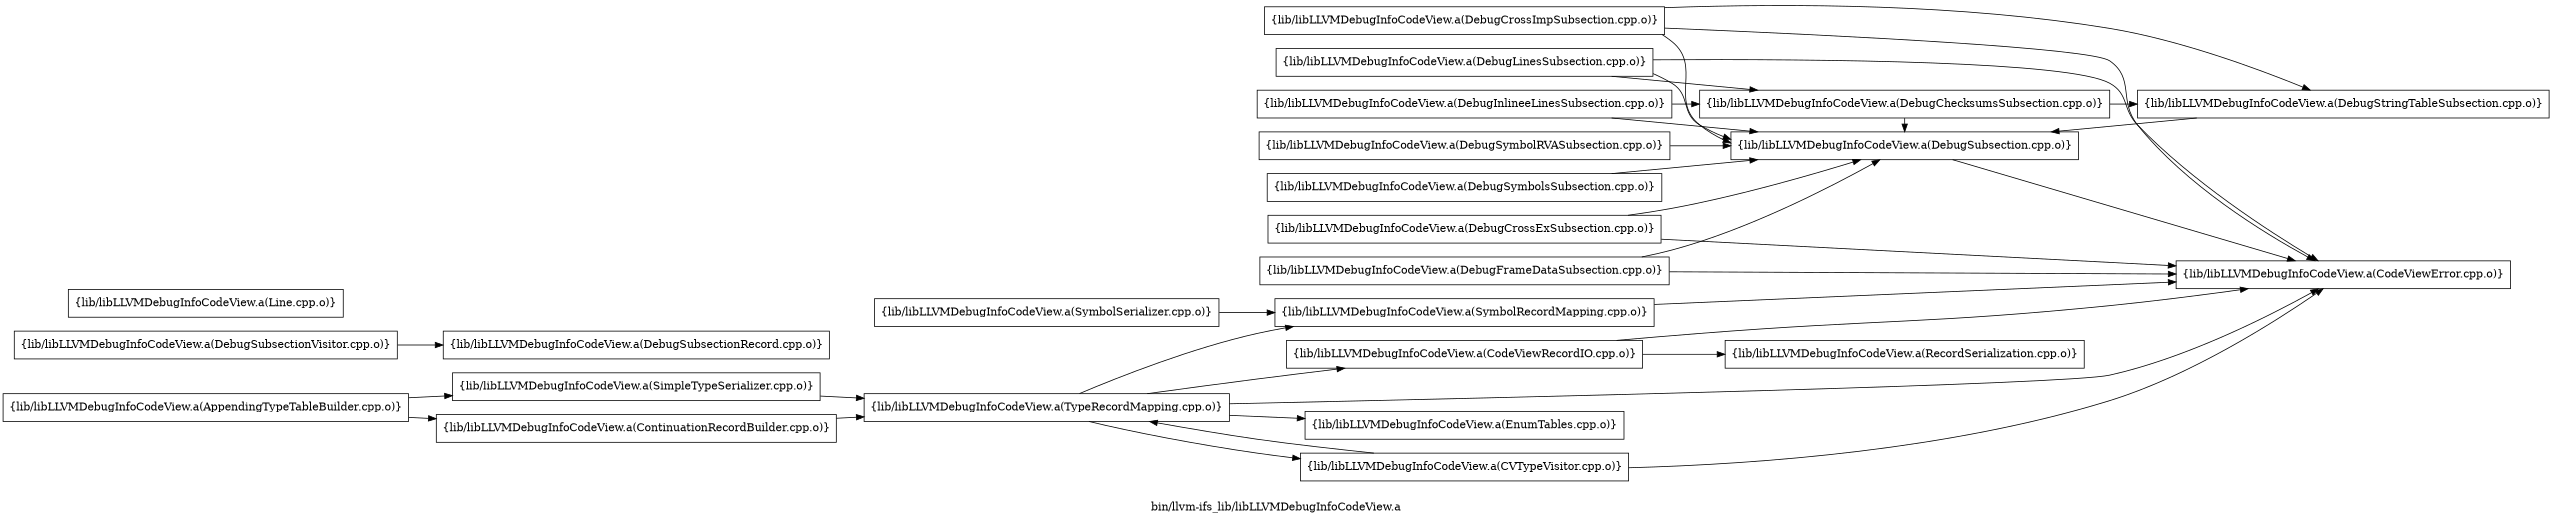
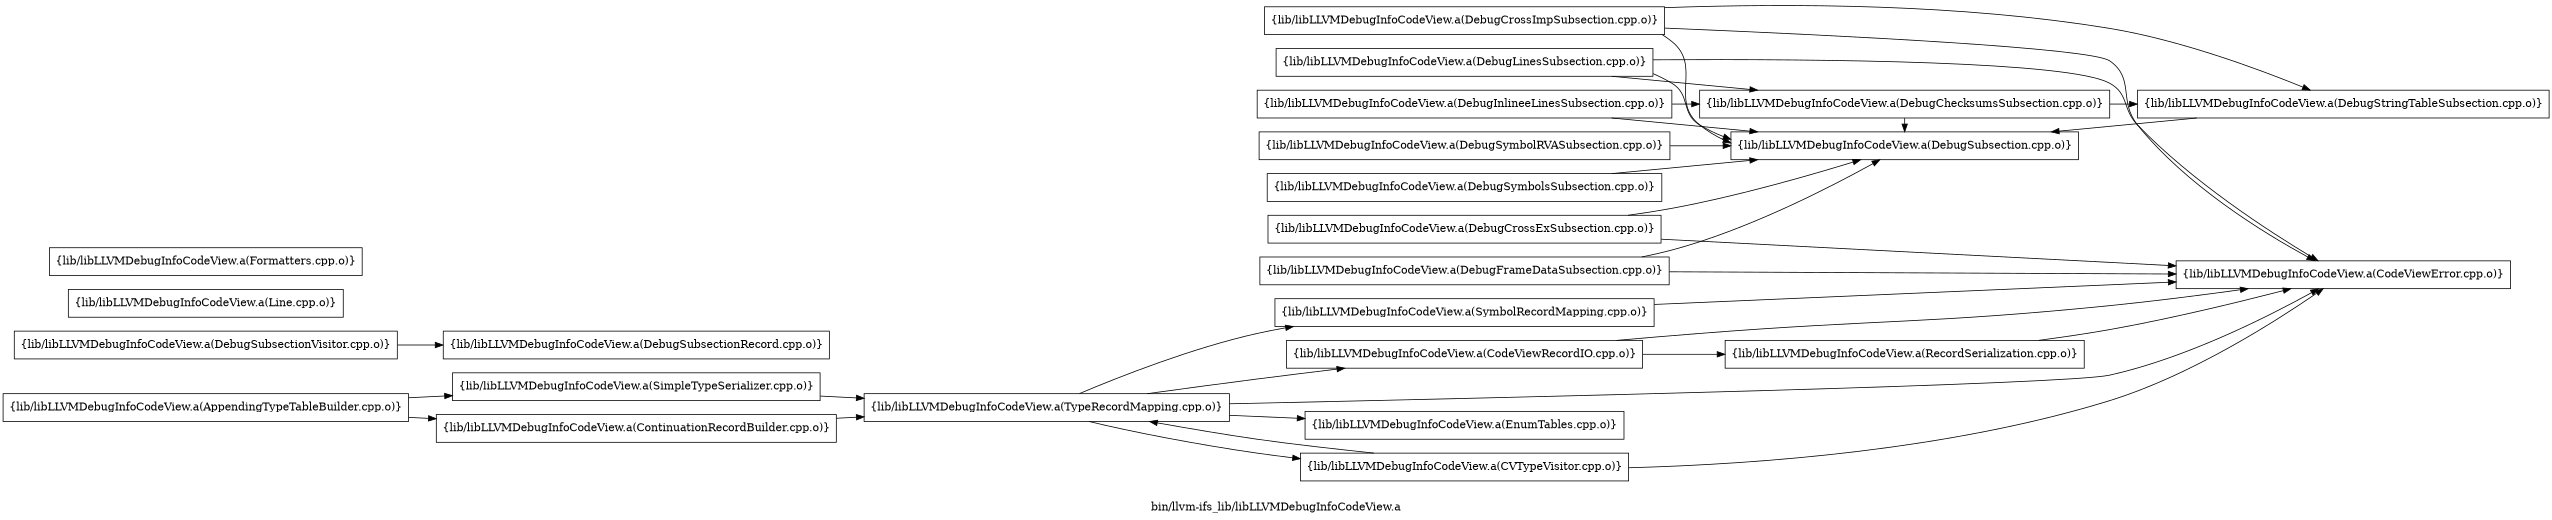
  digraph {
    label="bin/llvm-ifs_lib/libLLVMDebugInfoCodeView.a"
    rankdir=LR
    node [group=0 shape=box]
    n1 [label="{lib/libLLVMDebugInfoCodeView.a(DebugInlineeLinesSubsection.cpp.o)}"]
    n2 [label="{lib/libLLVMDebugInfoCodeView.a(DebugSubsection.cpp.o)}"]
    n3 [label="{lib/libLLVMDebugInfoCodeView.a(DebugChecksumsSubsection.cpp.o)}"]
    n4 [label="{lib/libLLVMDebugInfoCodeView.a(DebugStringTableSubsection.cpp.o)}"]
    n5 [label="{lib/libLLVMDebugInfoCodeView.a(DebugLinesSubsection.cpp.o)}"]
    n6 [label="{lib/libLLVMDebugInfoCodeView.a(CodeViewError.cpp.o)}"]
    n7 [label="{lib/libLLVMDebugInfoCodeView.a(DebugSubsectionRecord.cpp.o)}"]
    n8 [label="{lib/libLLVMDebugInfoCodeView.a(DebugSymbolRVASubsection.cpp.o)}"]
    n9 [label="{lib/libLLVMDebugInfoCodeView.a(DebugSymbolsSubsection.cpp.o)}"]
    n10 [label="{lib/libLLVMDebugInfoCodeView.a(Line.cpp.o)}"]
    n11 [label="{lib/libLLVMDebugInfoCodeView.a(DebugCrossExSubsection.cpp.o)}"]
    n12 [label="{lib/libLLVMDebugInfoCodeView.a(DebugCrossImpSubsection.cpp.o)}"]
    n13 [label="{lib/libLLVMDebugInfoCodeView.a(DebugFrameDataSubsection.cpp.o)}"]
    n14 [label="{lib/libLLVMDebugInfoCodeView.a(EnumTables.cpp.o)}"]
    n15 [label="{lib/libLLVMDebugInfoCodeView.a(SymbolRecordMapping.cpp.o)}"]
    n16 [label="{lib/libLLVMDebugInfoCodeView.a(CodeViewRecordIO.cpp.o)}"]
    n17 [label="{lib/libLLVMDebugInfoCodeView.a(RecordSerialization.cpp.o)}"]
-   n18 [label="{lib/libLLVMDebugInfoCodeView.a(SymbolSerializer.cpp.o)}"]
+   n19 [label="{lib/libLLVMDebugInfoCodeView.a(Formatters.cpp.o)}"]
    n20 [label="{lib/libLLVMDebugInfoCodeView.a(SimpleTypeSerializer.cpp.o)}"]
    n21 [label="{lib/libLLVMDebugInfoCodeView.a(TypeRecordMapping.cpp.o)}"]
    n22 [label="{lib/libLLVMDebugInfoCodeView.a(CVTypeVisitor.cpp.o)}"]
    n23 [label="{lib/libLLVMDebugInfoCodeView.a(AppendingTypeTableBuilder.cpp.o)}"]
    n24 [label="{lib/libLLVMDebugInfoCodeView.a(ContinuationRecordBuilder.cpp.o)}"]
    n25 [label="{lib/libLLVMDebugInfoCodeView.a(DebugSubsectionVisitor.cpp.o)}"]
    subgraph sub_1 {
      rank=same
      n1
    }
    subgraph sub_2 {
      rank=same
      n2
      n3
    }
    n1 -> n2
    n1 -> n3
    n3 -> n2
    n3 -> n4
    n4 -> n2
    n5 -> n2
    n5 -> n3
    n5 -> n6
    n8 -> n2
    n9 -> n2
    n11 -> n2
    n11 -> n6
    n12 -> n2
    n12 -> n4
    n12 -> n6
    n13 -> n2
    n13 -> n6
    n15 -> n6
    n16 -> n6
    n16 -> n17
-   n2 -> n6
-   n18 -> n15
+   n17 -> n6
    n20 -> n21
    n21 -> n6
    n21 -> n14
    n21 -> n15
    n21 -> n16
    n21 -> n22
    n22 -> n6
    n22 -> n21
    n23 -> n20
    n23 -> n24
    n24 -> n21
    n25 -> n7
  }
